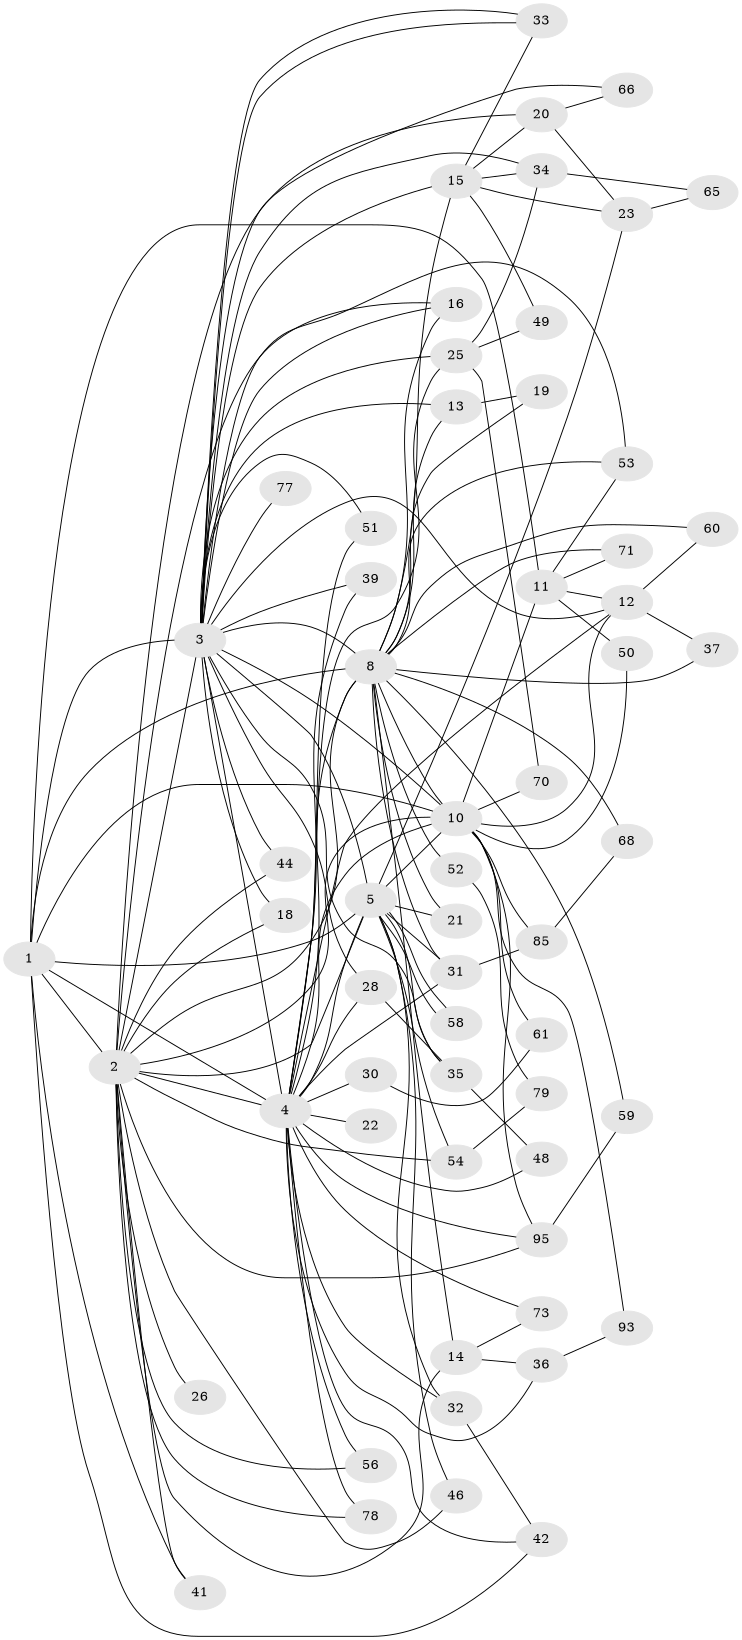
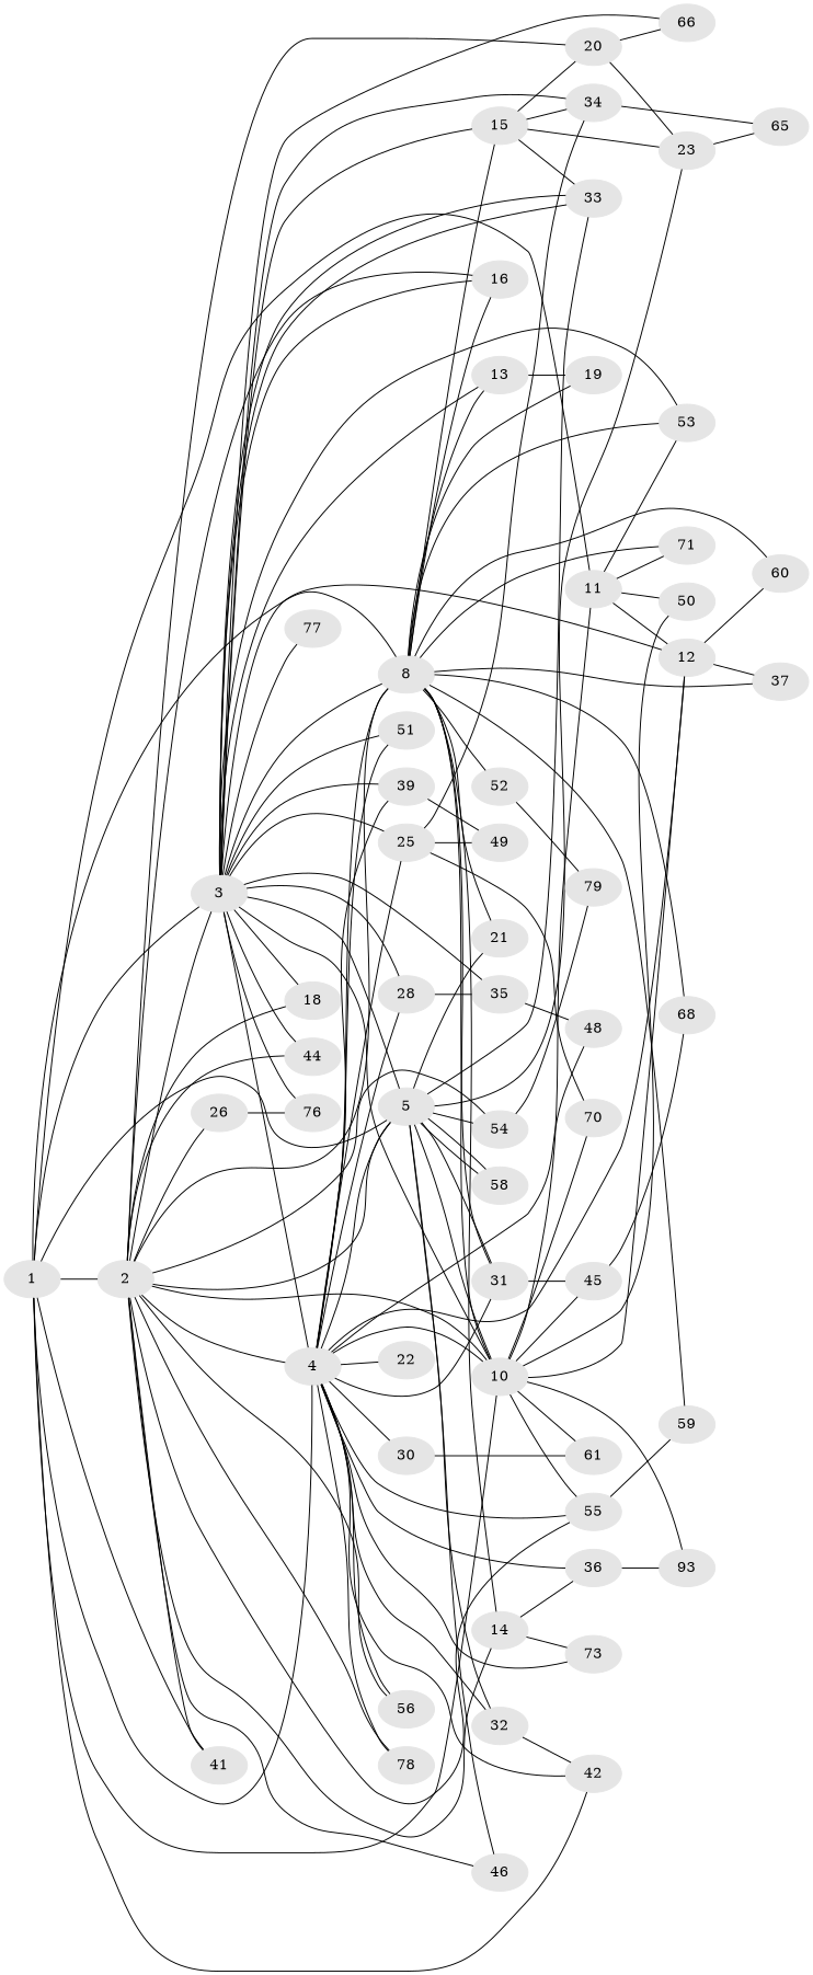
  graph {
    rankdir=LR
    node [color=gray90 style=filled]
    1 [super="+74"]
    2 [super="+9"]
    3 [super="+6"]
    4 [super="+7"]
    5 [super="+72"]
    8 [super="+57"]
    10 [super="+17"]
    11 [super="+64"]
    41
    42 [super="+67"]
    14
    16 [super="+29"]
    18
    20
    26
    44
    46
    54
-   55 [super="+62" label=95]
+   55 [super="+62"]
    56
    78
    12 [super="+24"]
    13
    15 [super="+40"]
    25 [super="+47"]
    28
    33
    34 [super="+63"]
    35 [super="+38"]
    39
    51
    53 [super="+69"]
    66
+   76
    77
    22
    30
    31
    32
    36
    48
    73
    21
    23 [super="+27"]
    58
    52
    19
    37
    59
    60
    68
    71
    n53 [label=93]
-   45 [label=85]
+   45
    50
    61
    70
    79
    49
    65
    1 -- 2 [weight=2]
    1 -- 3 [weight=2]
    1 -- 4 [weight=3]
    1 -- 5
    1 -- 8
    1 -- 10
    1 -- 11
    1 -- 41
    1 -- 42
    2 -- 3 [weight=4]
    2 -- 4 [weight=4]
    2 -- 5 [weight=2]
    2 -- 8 [weight=2]
    2 -- 10 [weight=2]
    2 -- 41
    2 -- 14
    2 -- 16
    2 -- 18
    2 -- 20
    2 -- 26 [weight=2]
    2 -- 44
    2 -- 46
    2 -- 54
    2 -- 55
    2 -- 56
    2 -- 78
    3 -- 4 [weight=4]
    3 -- 5 [weight=2]
    3 -- 8 [weight=2]
    3 -- 10 [weight=2]
    3 -- 16
    3 -- 18
    3 -- 44
    3 -- 12
    3 -- 13
    3 -- 15
    3 -- 25
    3 -- 28
    3 -- 33
    3 -- 33
    3 -- 34
    3 -- 35
    3 -- 39
    3 -- 51
    3 -- 53
    3 -- 66
+   3 -- 76
    3 -- 77
    4 -- 5 [weight=2]
    4 -- 8 [weight=2]
    4 -- 10 [weight=2]
    4 -- 42
    4 -- 55
    4 -- 56
    4 -- 78
    4 -- 12
    4 -- 25
    4 -- 28
    4 -- 39
    4 -- 51
    4 -- 22 [weight=2]
    4 -- 30 [weight=2]
    4 -- 31
    4 -- 32
    4 -- 36
    4 -- 48
    4 -- 73
    5 -- 10 [weight=2]
    5 -- 46
    5 -- 54
-   5 -- 35
+   5 -- 33
    5 -- 31
    5 -- 32
    5 -- 21
    5 -- 23
    5 -- 58
    5 -- 58
    8 -- 10
    8 -- 14
    8 -- 16
    8 -- 13
    8 -- 15
    8 -- 53
    8 -- 31
    8 -- 21
    8 -- 52
    8 -- 19
    8 -- 37
    8 -- 59
    8 -- 60
    8 -- 68
    8 -- 71
    10 -- 11
    10 -- 55
    10 -- 12
    10 -- n53
    10 -- 45
    10 -- 50
    10 -- 61
    10 -- 70
    11 -- 12
    11 -- 53
    11 -- 71
    11 -- 50
    14 -- 36
    14 -- 73
    20 -- 66
    20 -- 23
+   26 -- 76
    54 -- 79
    55 -- 59
    12 -- 37
    12 -- 60
    13 -- 19
    15 -- 20
    15 -- 33
    15 -- 34
    15 -- 23
-   15 -- 49
+   39 -- 49
    25 -- 34
    25 -- 70
    25 -- 49
    28 -- 35
    34 -- 65
    35 -- 48
    30 -- 61
    31 -- 45
    32 -- 42
    36 -- n53
    23 -- 65
    52 -- 79
    45 -- 68
  }
